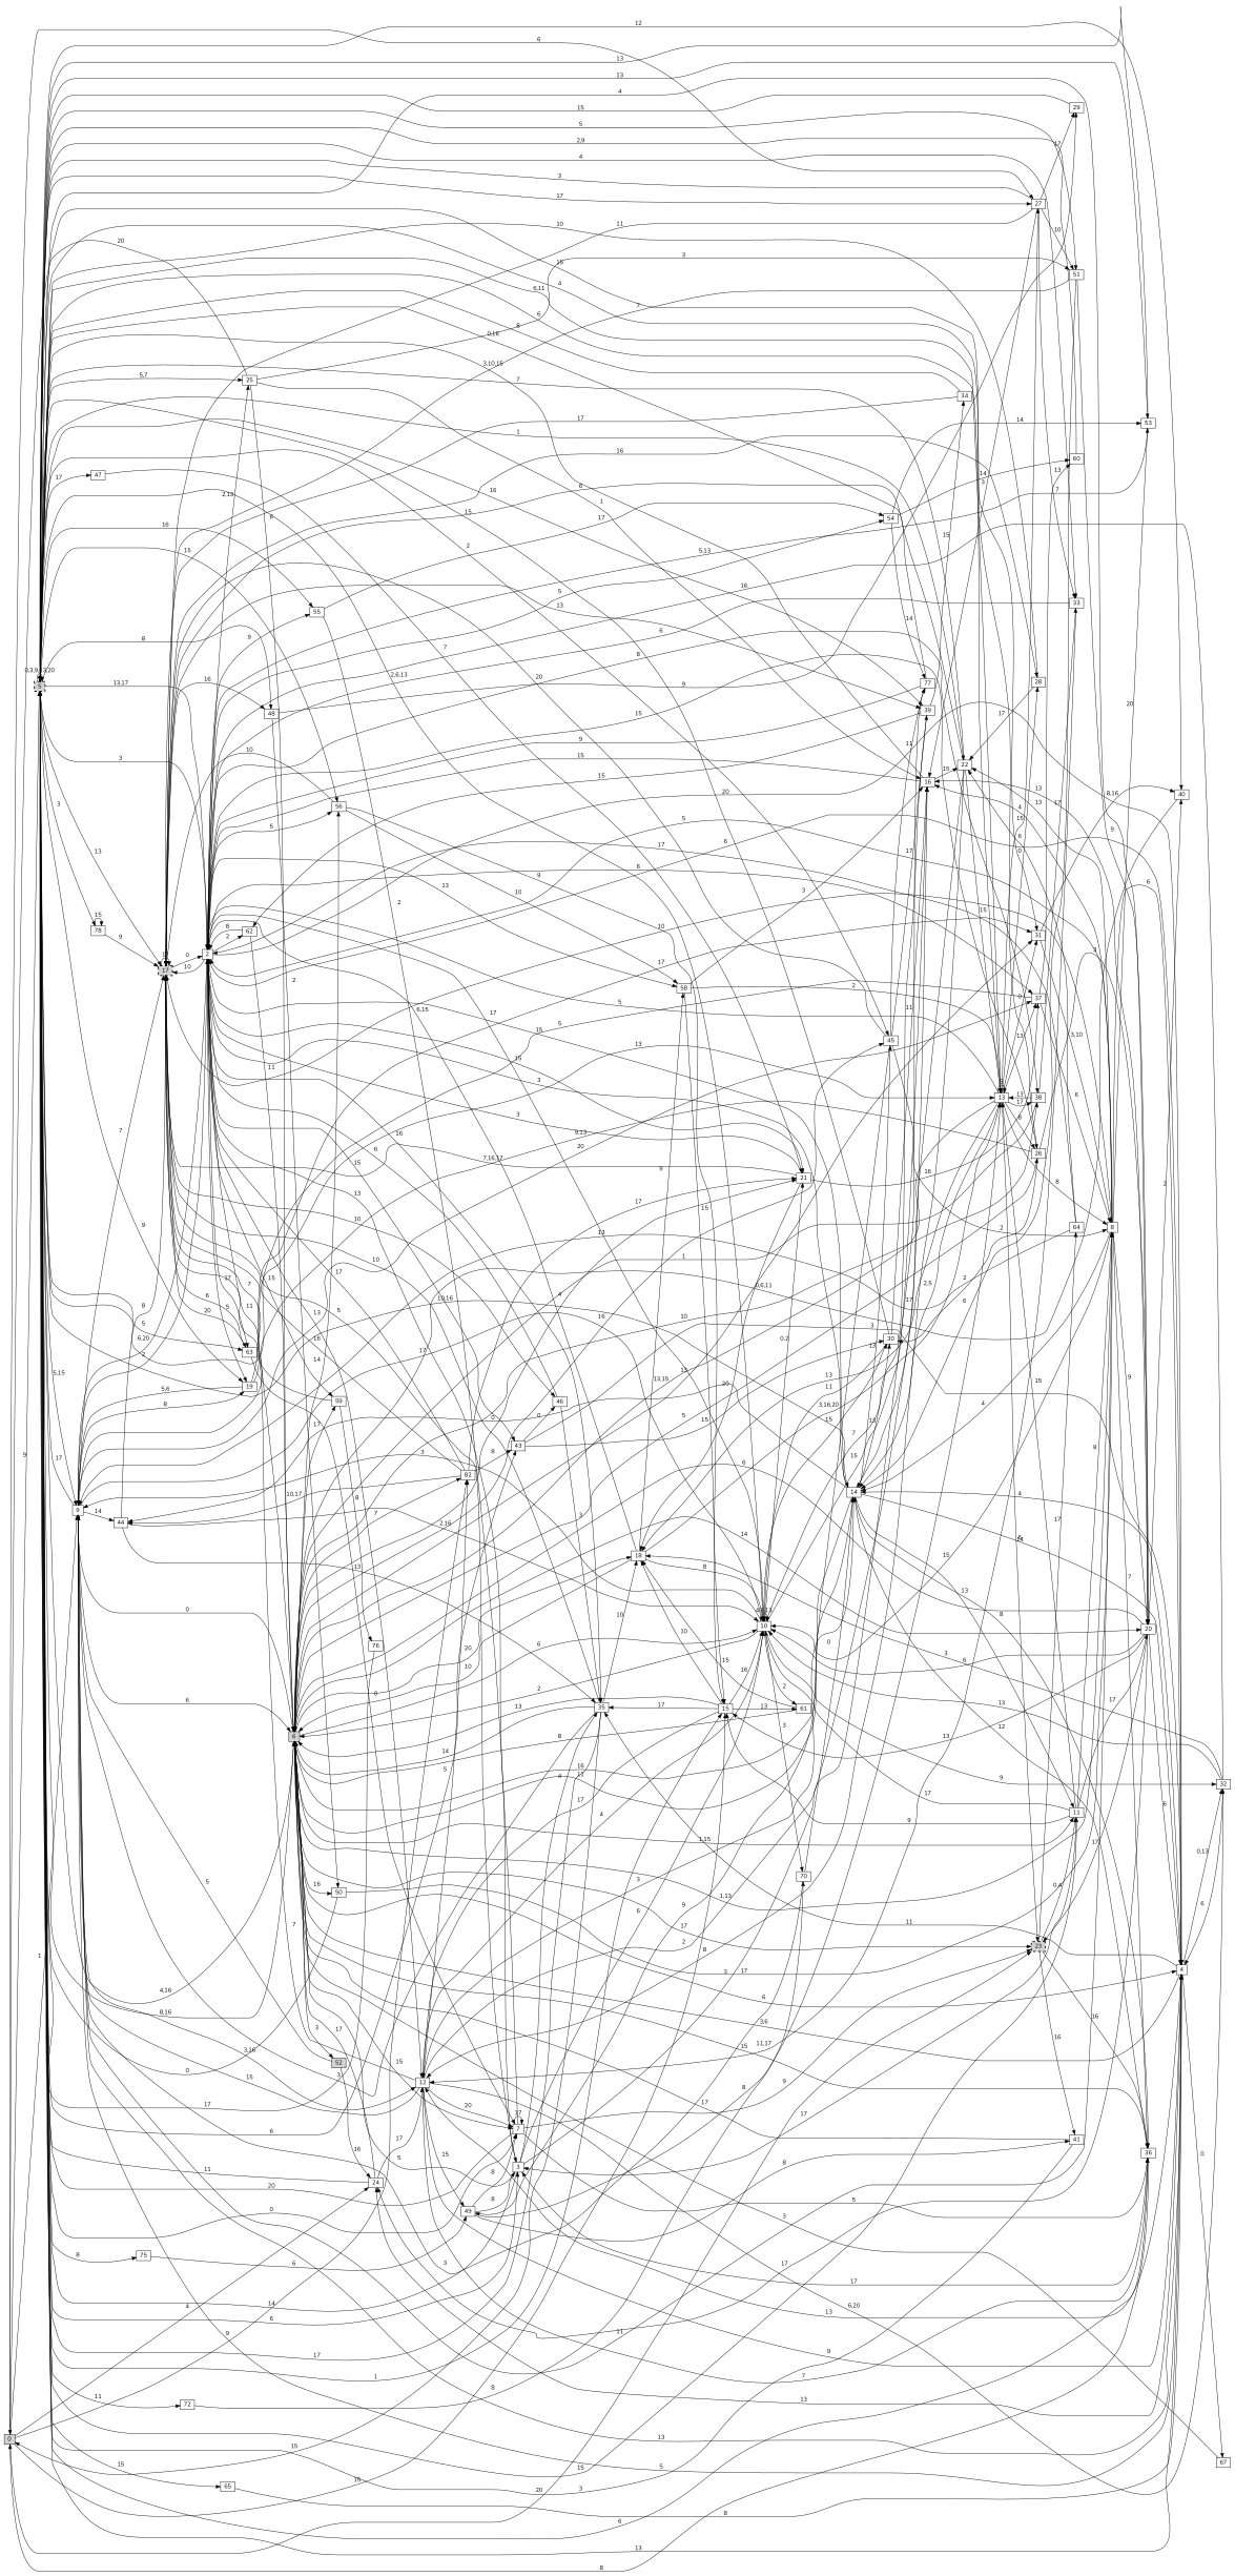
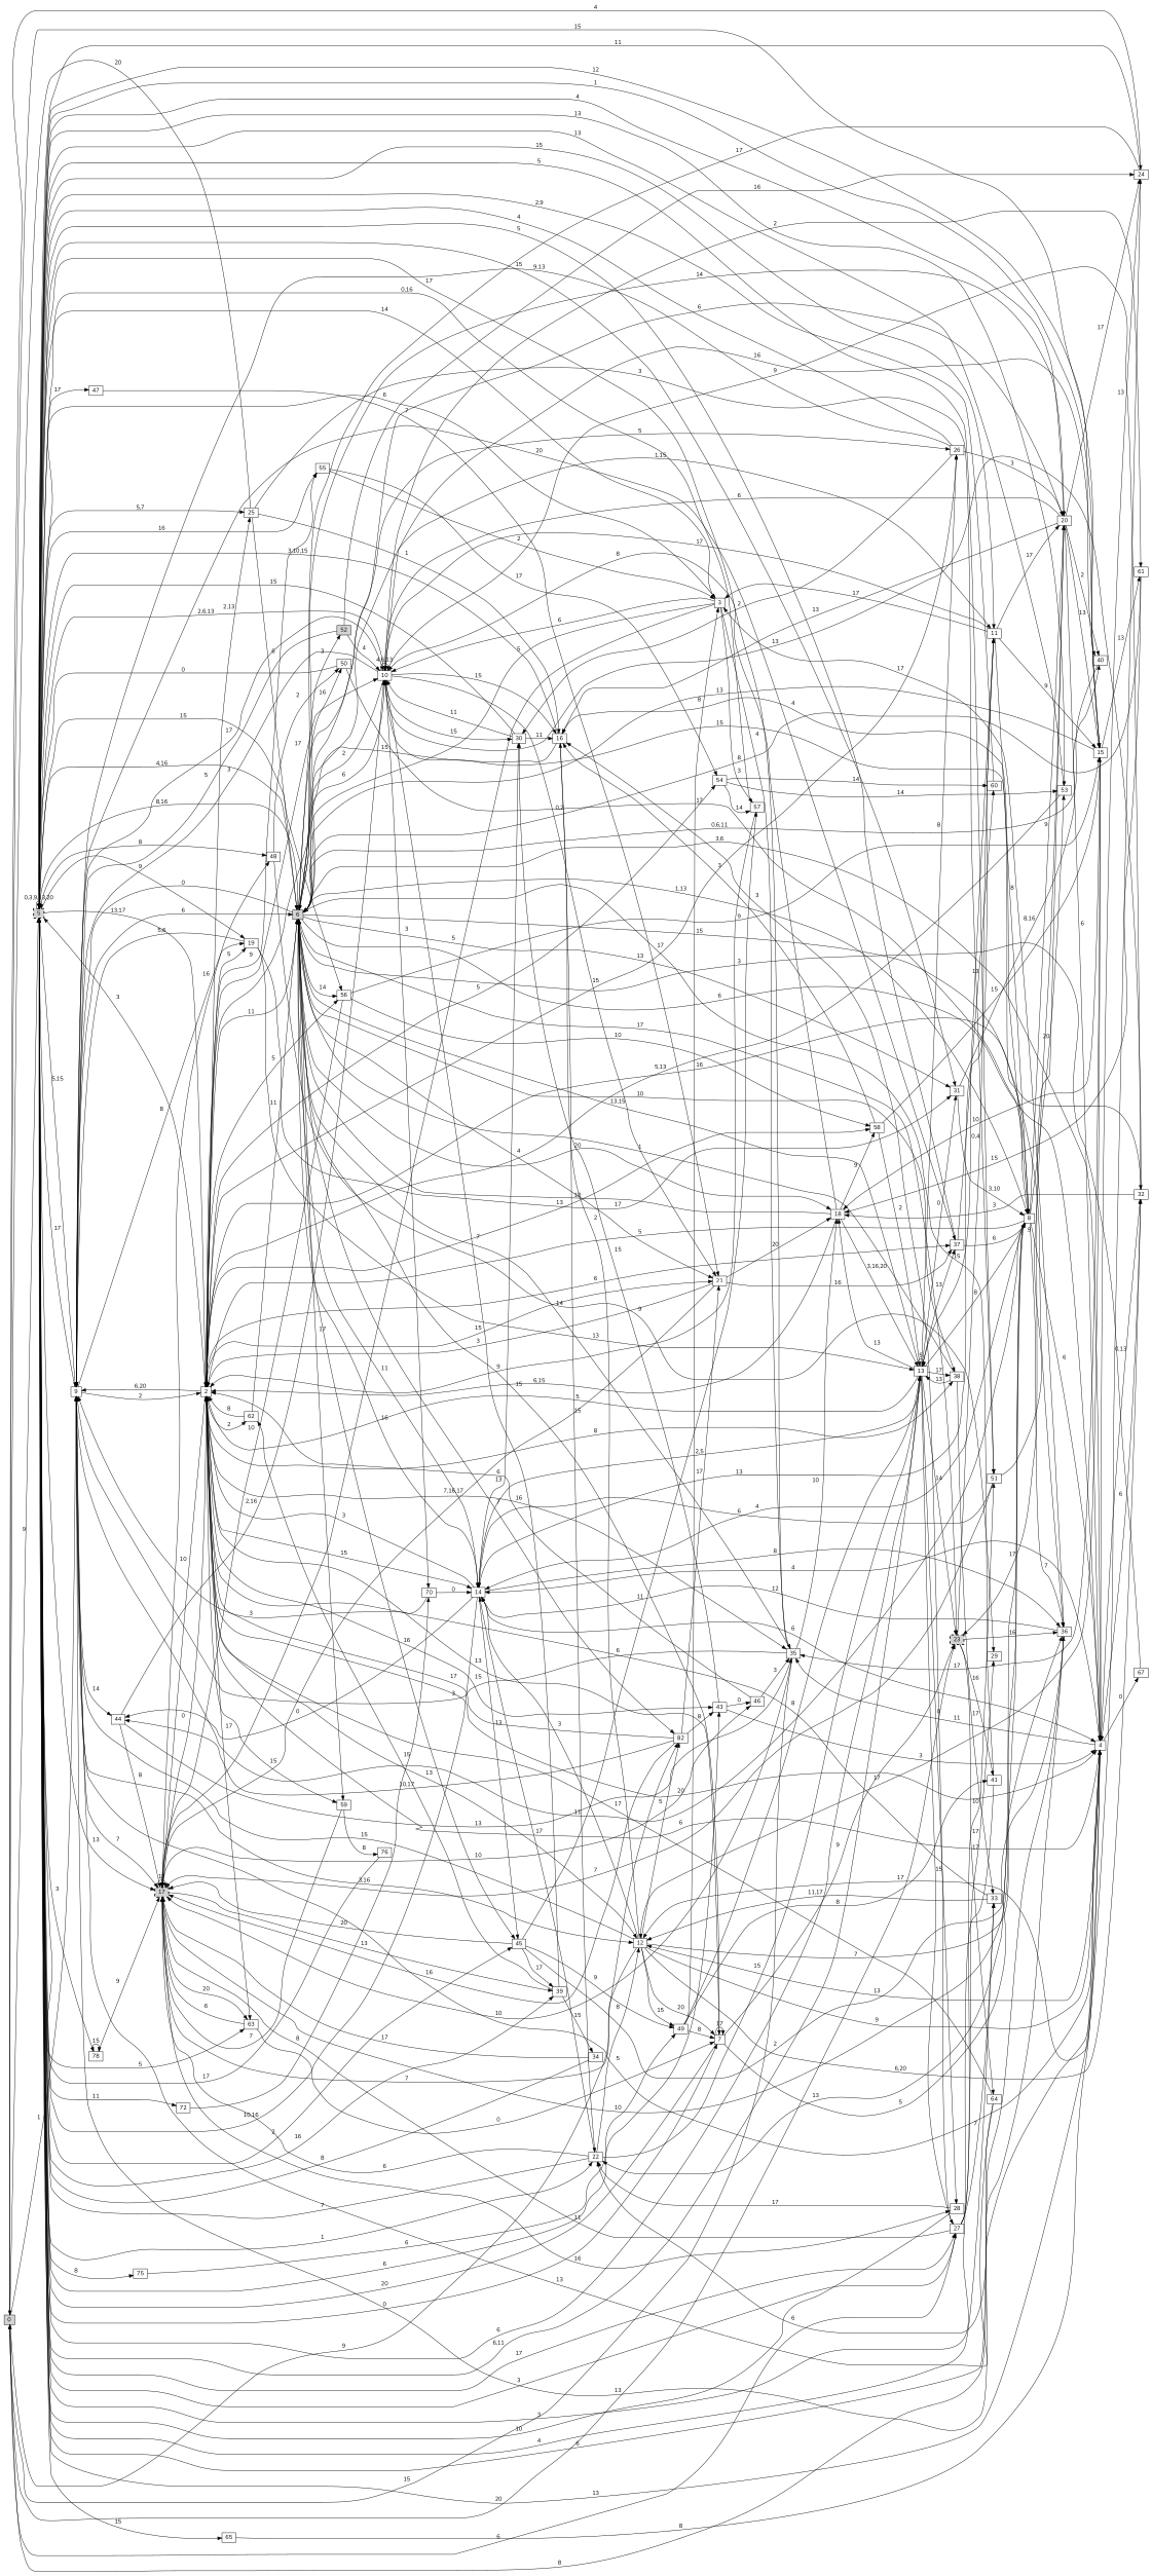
  digraph {
    fontname=Nunito
    rankdir=LR
    node [fontname=Nunito shape=box]
    edge [fontname=Nunito]
    n1 [height=0.1 label=0 style=filled width=0.1]
    n2 [height=0.1 label=5 style="filled,bold,dashed" width=0.1]
    n3 [height=0.1 label=9 width=0.1]
    n4 [height=0.1 label=15 width=0.1]
    n5 [height=0.1 label=23 style="filled,bold,dashed" width=0.1]
    n6 [height=0.1 label=24 width=0.1]
    n7 [height=0.1 label=27 width=0.1]
    n8 [height=0.1 label=82 width=0.1]
    n9 [height=0.1 label=2 width=0.1]
    n10 [height=0.1 label=4 width=0.1]
    n11 [height=0.1 label=6 style=filled width=0.1]
    n12 [height=0.1 label=17 style="filled,bold,dashed" width=0.1]
    n13 [height=0.1 label=19 width=0.1]
    n14 [height=0.1 label=25 width=0.1]
    n15 [height=0.1 label=43 width=0.1]
    n16 [height=0.1 label=55 width=0.1]
    n17 [height=0.1 label=56 width=0.1]
    n18 [height=0.1 label=63 width=0.1]
    n19 [height=0.1 label=3 width=0.1]
    n20 [height=0.1 label=7 width=0.1]
    n21 [height=0.1 label=11 width=0.1]
    n22 [height=0.1 label=13 width=0.1]
    n23 [height=0.1 label=20 width=0.1]
    n24 [height=0.1 label=22 width=0.1]
    n25 [height=0.1 label=31 width=0.1]
    n26 [height=0.1 label=33 width=0.1]
    n27 [height=0.1 label=40 width=0.1]
    n28 [height=0.1 label=45 width=0.1]
    n29 [height=0.1 label=47 width=0.1]
    n30 [height=0.1 label=48 width=0.1]
    n31 [height=0.1 label=51 width=0.1]
    n32 [height=0.1 label=53 width=0.1]
    n33 [height=0.1 label=65 width=0.1]
    n34 [height=0.1 label=72 width=0.1]
    n35 [height=0.1 label=75 width=0.1]
    n36 [height=0.1 label=78 width=0.1]
    n37 [height=0.1 label=39 width=0.1]
    n38 [height=0.1 label=10 width=0.1]
    n39 [height=0.1 label=12 width=0.1]
    n40 [height=0.1 label=37 width=0.1]
    n41 [height=0.1 label=44 width=0.1]
    n42 [height=0.1 label=35 width=0.1]
    n43 [height=0.1 label=18 width=0.1]
    n44 [height=0.1 label=61 width=0.1]
    n45 [height=0.1 label=36 width=0.1]
    n46 [height=0.1 label=41 width=0.1]
    n47 [height=0.1 label=64 width=0.1]
    n48 [height=0.1 label=16 width=0.1]
    n49 [height=0.1 label=29 width=0.1]
    n50 [height=0.1 label=21 width=0.1]
    n51 [height=0.1 label=14 width=0.1]
    n52 [height=0.1 label=26 width=0.1]
    n53 [height=0.1 label=38 width=0.1]
    n54 [height=0.1 label=54 width=0.1]
    n55 [height=0.1 label=58 width=0.1]
    n56 [height=0.1 label=59 width=0.1]
    n57 [height=0.1 label=62 width=0.1]
    n58 [height=0.1 label=32 width=0.1]
    n59 [height=0.1 label=67 width=0.1]
    n60 [height=0.1 label=8 width=0.1]
    n61 [height=0.1 label=50 width=0.1]
    n62 [height=0.1 label=52 style=filled width=0.1]
    n63 [height=0.1 label=30 width=0.1]
    n64 [height=0.1 label=70 width=0.1]
    n65 [height=0.1 label=49 width=0.1]
    n66 [height=0.1 label=28 width=0.1]
    n67 [height=0.1 label=46 width=0.1]
    n68 [height=0.1 label=60 width=0.1]
-   n69 [height=0.1 label=77 width=0.1]
+   n69 [height=0.1 label=57 width=0.1]
    n70 [height=0.1 label=76 width=0.1]
    n71 [height=0.1 label=34 width=0.1]
    n1 -> n2 [label=9]
    n1 -> n3 [label=1]
    n1 -> n4 [label=15]
    n1 -> n5 [label=20]
    n1 -> n6 [label=4]
    n1 -> n7 [label=6]
    n1 -> n8 [label=9]
    n2 -> n2 [label="0,3,9,13,20"]
    n2 -> n3 [label="5,15"]
    n2 -> n4 [label=1]
    n2 -> n7 [label=17]
    n2 -> n9 [label="13,17"]
    n2 -> n10 [label=13]
    n2 -> n11 [label="4,16"]
    n2 -> n12 [label=13]
    n2 -> n13 [label=9]
    n2 -> n14 [label="5,7"]
    n2 -> n15 [label=6]
    n2 -> n16 [label=16]
    n2 -> n17 [label=15]
    n2 -> n18 [label=5]
    n2 -> n19 [label=6]
    n2 -> n20 [label=0]
    n2 -> n21 [label=15]
    n2 -> n22 [label="6,11"]
    n2 -> n23 [label=4]
    n2 -> n24 [label=1]
    n2 -> n25 [label=15]
    n2 -> n26 [label=4]
    n2 -> n27 [label=12]
    n2 -> n28 [label=2]
    n2 -> n29 [label=17]
    n2 -> n30 [label=8]
    n2 -> n31 [label=5]
    n2 -> n32 [label=13]
    n2 -> n33 [label=15]
    n2 -> n34 [label=11]
    n2 -> n35 [label=8]
    n2 -> n36 [label=3]
    n2 -> n37 [label=16]
    n3 -> n2 [label=17]
    n3 -> n9 [label=2]
    n3 -> n10 [label=13]
    n3 -> n11 [label=6]
    n3 -> n12 [label=7]
    n3 -> n13 [label=8]
    n3 -> n38 [label=17]
    n3 -> n39 [label="3,16"]
    n3 -> n40 [label=20]
    n3 -> n41 [label=14]
    n4 -> n11 [label=13]
    n4 -> n38 [label=16]
    n4 -> n39 [label=17]
    n4 -> n42 [label=17]
    n4 -> n43 [label=10]
    n4 -> n44 [label=13]
    n5 -> n21 [label="0,4"]
    n5 -> n45 [label=16]
    n5 -> n46 [label=16]
    n5 -> n47 [label=17]
    n6 -> n2 [label=11]
    n6 -> n11 [label=17]
    n6 -> n39 [label=17]
    n7 -> n2 [label=3]
    n7 -> n12 [label=11]
    n7 -> n26 [label=7]
    n7 -> n31 [label=10]
    n7 -> n48 [label=3]
    n7 -> n49 [label=17]
    n8 -> n9 [label=17]
    n8 -> n12 [label=16]
    n8 -> n15 [label=8]
    n8 -> n41 [label="10,17"]
    n8 -> n50 [label=17]
    n9 -> n2 [label=3]
    n9 -> n3 [label="6,20"]
    n9 -> n10 [label=20]
    n9 -> n11 [label=11]
    n9 -> n12 [label=10]
    n9 -> n13 [label=5]
    n9 -> n14 [label="2,13"]
    n9 -> n15 [label=15]
    n9 -> n16 [label=9]
    n9 -> n17 [label=5]
    n9 -> n18 [label=17]
    n9 -> n38 [label=17]
    n9 -> n39 [label=13]
    n9 -> n40 [label=6]
    n9 -> n42 [label=16]
    n9 -> n50 [label=15]
    n9 -> n51 [label=15]
    n9 -> n52 [label=15]
    n9 -> n53 [label=8]
    n9 -> n54 [label=5]
    n9 -> n55 [label=13]
    n9 -> n56 [label=15]
    n9 -> n57 [label=2]
    n10 -> n3 [label=5]
    n10 -> n6 [label=13]
    n10 -> n9 [label=6]
    n10 -> n11 [label="3,6"]
    n10 -> n39 [label=13]
    n10 -> n42 [label=11]
    n10 -> n51 [label=4]
    n10 -> n58 [label="0,13"]
    n10 -> n59 [label=0]
    n11 -> n2 [label="8,16"]
    n11 -> n3 [label=0]
    n11 -> n5 [label=17]
    n11 -> n8 [label=7]
    n11 -> n10 [label=6]
    n11 -> n17 [label=14]
    n11 -> n20 [label=15]
    n11 -> n21 [label="1,15"]
    n11 -> n23 [label=14]
    n11 -> n25 [label=13]
    n11 -> n28 [label=16]
    n11 -> n38 [label=6]
    n11 -> n43 [label=20]
    n11 -> n45 [label=15]
    n11 -> n50 [label=4]
    n11 -> n51 [label=11]
    n11 -> n52 [label=5]
    n11 -> n53 [label=10]
    n11 -> n56 [label=17]
    n11 -> n60 [label="1,13"]
    n11 -> n61 [label=16]
    n11 -> n62 [label=3]
    n12 -> n9 [label=0]
    n12 -> n12 [label=17]
    n12 -> n18 [label=20]
    n12 -> n30 [label=16]
    n12 -> n37 [label=13]
    n12 -> n66 [label=16]
    n12 -> n67 [label=10]
    n13 -> n3 [label="5,6"]
    n13 -> n22 [label=13]
    n13 -> n25 [label=17]
    n14 -> n1 [label=20]
    n14 -> n11 [label=6]
    n14 -> n31 [label=3]
    n14 -> n48 [label=1]
    n15 -> n10 [label=3]
    n15 -> n63 [label=15]
    n15 -> n67 [label=0]
    n16 -> n19 [label=2]
    n16 -> n54 [label=17]
    n17 -> n4 [label=9]
    n17 -> n12 [label=10]
    n17 -> n55 [label=10]
    n18 -> n12 [label=6]
    n18 -> n20 [label=0]
    n19 -> n2 [label=14]
    n19 -> n11 [label=5]
    n19 -> n12 [label=5]
    n19 -> n38 [label=6]
    n19 -> n42 [label=4]
    n19 -> n69 [label=3]
    n20 -> n2 [label=20]
    n20 -> n5 [label=9]
    n20 -> n9 [label=13]
    n20 -> n20 [label=17]
    n20 -> n45 [label=5]
    n21 -> n4 [label=9]
    n21 -> n19 [label=17]
    n21 -> n22 [label=15]
    n21 -> n23 [label=17]
    n21 -> n38 [label=17]
    n21 -> n60 [label=8]
    n22 -> n2 [label=6]
    n22 -> n5 [label=14]
    n22 -> n7 [label=15]
    n22 -> n9 [label=5]
    n22 -> n11 [label="13,15"]
    n22 -> n22 [label=5]
    n22 -> n25 [label=0]
    n22 -> n40 [label=13]
    n22 -> n43 [label=13]
    n22 -> n51 [label="2,5"]
    n22 -> n52 [label=8]
    n22 -> n53 [label=17]
    n22 -> n60 [label=8]
    n22 -> n66 [label=0]
    n23 -> n4 [label=13]
    n23 -> n5 [label=17]
    n23 -> n6 [label=17]
    n23 -> n10 [label=6]
    n23 -> n11 [label=6]
    n23 -> n27 [label=2]
    n23 -> n38 [label=6]
    n23 -> n48 [label=13]
    n24 -> n2 [label=7]
    n24 -> n12 [label=6]
    n24 -> n22 [label=15]
    n24 -> n39 [label=8]
    n24 -> n51 [label=17]
    n25 -> n27 [label="8,16"]
    n25 -> n60 [label="3,10"]
    n26 -> n9 [label=6]
    n26 -> n39 [label="11,17"]
    n27 -> n11 [label="0,6,11"]
    n28 -> n12 [label=20]
    n28 -> n37 [label=17]
    n28 -> n60 [label=2]
    n28 -> n65 [label=9]
    n28 -> n69 [label=11]
    n29 -> n50 [label=7]
    n30 -> n49 [label=9]
    n30 -> n61 [label=2]
    n31 -> n12 [label=7]
    n31 -> n23 [label=9]
    n31 -> n51 [label=6]
    n32 -> n2 [label=13]
    n32 -> n9 [label="5,13"]
    n33 -> n10 [label=8]
    n34 -> n64 [label=8]
    n35 -> n65 [label=6]
    n36 -> n12 [label=9]
    n36 -> n36 [label=15]
    n37 -> n38 [label=7]
    n37 -> n57 [label=15]
    n37 -> n71 [label=15]
    n38 -> n2 [label="2,6,13"]
    n38 -> n3 [label=3]
    n38 -> n11 [label=2]
    n38 -> n38 [label="4,6,13"]
    n38 -> n44 [label=2]
    n38 -> n48 [label=15]
    n38 -> n50 [label="0,2"]
    n38 -> n58 [label=9]
    n38 -> n63 [label=15]
    n38 -> n64 [label=3]
    n39 -> n3 [label=15]
    n39 -> n8 [label=5]
    n39 -> n10 [label=9]
    n39 -> n12 [label=7]
    n39 -> n20 [label=20]
-   n39 -> n38 [label=4]
+   n62 -> n38 [label=4]
    n39 -> n45 [label=7]
    n39 -> n48 [label=2]
    n39 -> n51 [label=3]
    n39 -> n58 [label="6,20"]
    n39 -> n65 [label=15]
    n40 -> n2 [label=5]
    n40 -> n60 [label=6]
    n40 -> n68 [label=13]
    n41 -> n12 [label=8]
    n41 -> n38 [label="2,16"]
    n41 -> n42 [label=13]
    n42 -> n1 [label=15]
    n42 -> n2 [label=17]
    n42 -> n3 [label=3]
    n42 -> n11 [label=14]
    n42 -> n12 [label=10]
    n42 -> n43 [label=10]
    n43 -> n9 [label="6,15"]
    n43 -> n11 [label=10]
    n43 -> n22 [label="3,16,20"]
    n43 -> n38 [label=8]
    n43 -> n55 [label=9]
    n44 -> n11 [label=8]
    n44 -> n43 [label=15]
    n45 -> n1 [label=8]
    n45 -> n2 [label=6]
    n45 -> n19 [label=17]
    n45 -> n51 [label=12]
    n46 -> n2 [label=3]
    n46 -> n11 [label=17]
    n47 -> n3 [label=13]
    n47 -> n9 [label=17]
    n47 -> n24 [label=6]
    n48 -> n2 [label="3,10,15"]
    n48 -> n9 [label=15]
    n48 -> n24 [label=15]
-   n49 -> n2 [label=15]
    n50 -> n9 [label=3]
    n50 -> n12 [label="7,16,17"]
    n50 -> n40 [label=16]
    n50 -> n43 [label=20]
    n51 -> n2 [label="10,16"]
    n51 -> n9 [label=3]
    n51 -> n10 [label=6]
    n51 -> n11 [label=16]
    n51 -> n21 [label=13]
    n51 -> n28 [label=13]
    n51 -> n41 [label=0]
    n51 -> n45 [label=8]
    n51 -> n63 [label=13]
    n52 -> n2 [label=4]
    n52 -> n3 [label="9,13"]
    n52 -> n23 [label=3]
    n52 -> n63 [label=2]
    n53 -> n11 [label=1]
    n53 -> n22 [label=13]
    n53 -> n26 [label=17]
    n54 -> n32 [label=14]
    n54 -> n68 [label=14]
    n54 -> n69 [label=14]
    n55 -> n4 [label=15]
    n55 -> n22 [label=2]
    n55 -> n48 [label=3]
    n56 -> n12 [label=7]
    n56 -> n70 [label=8]
    n57 -> n9 [label=8]
    n57 -> n11 [label=11]
    n58 -> n9 [label=16]
    n58 -> n10 [label=6]
    n58 -> n38 [label=13]
    n58 -> n43 [label=3]
    n59 -> n11 [label=3]
    n60 -> n3 [label=11]
    n60 -> n9 [label=5]
    n60 -> n10 [label=6]
    n60 -> n12 [label=10]
    n60 -> n23 [label=9]
    n60 -> n24 [label=13]
    n60 -> n32 [label=20]
    n60 -> n38 [label=15]
    n60 -> n45 [label=7]
    n60 -> n48 [label=4]
    n60 -> n51 [label=4]
    n61 -> n2 [label=0]
    n61 -> n60 [label=17]
    n62 -> n3 [label=5]
    n62 -> n6 [label=16]
    n63 -> n2 [label=15]
    n63 -> n38 [label=11]
    n63 -> n48 [label=11]
    n64 -> n3 [label=3]
    n64 -> n51 [label=0]
    n65 -> n19 [label=8]
    n65 -> n20 [label=8]
    n65 -> n22 [label=8]
    n65 -> n46 [label=8]
    n66 -> n2 [label=10]
    n66 -> n24 [label=17]
    n67 -> n9 [label=6]
    n67 -> n42 [label=3]
    n68 -> n2 [label="2,9"]
    n69 -> n2 [label="0,16"]
    n69 -> n9 [label=9]
    n70 -> n2 [label=17]
    n71 -> n2 [label=8]
    n71 -> n12 [label=17]
  }
